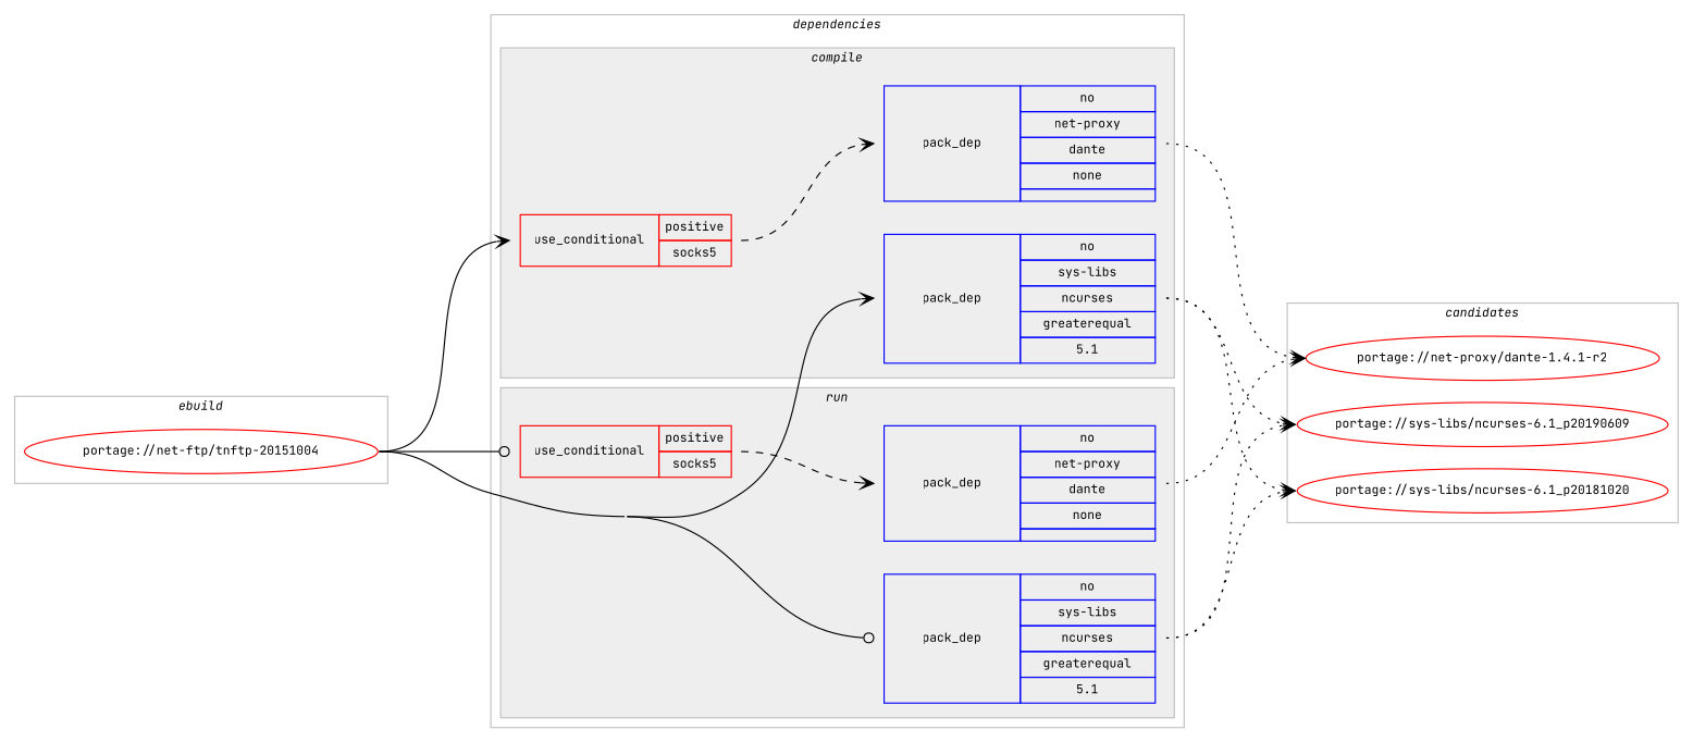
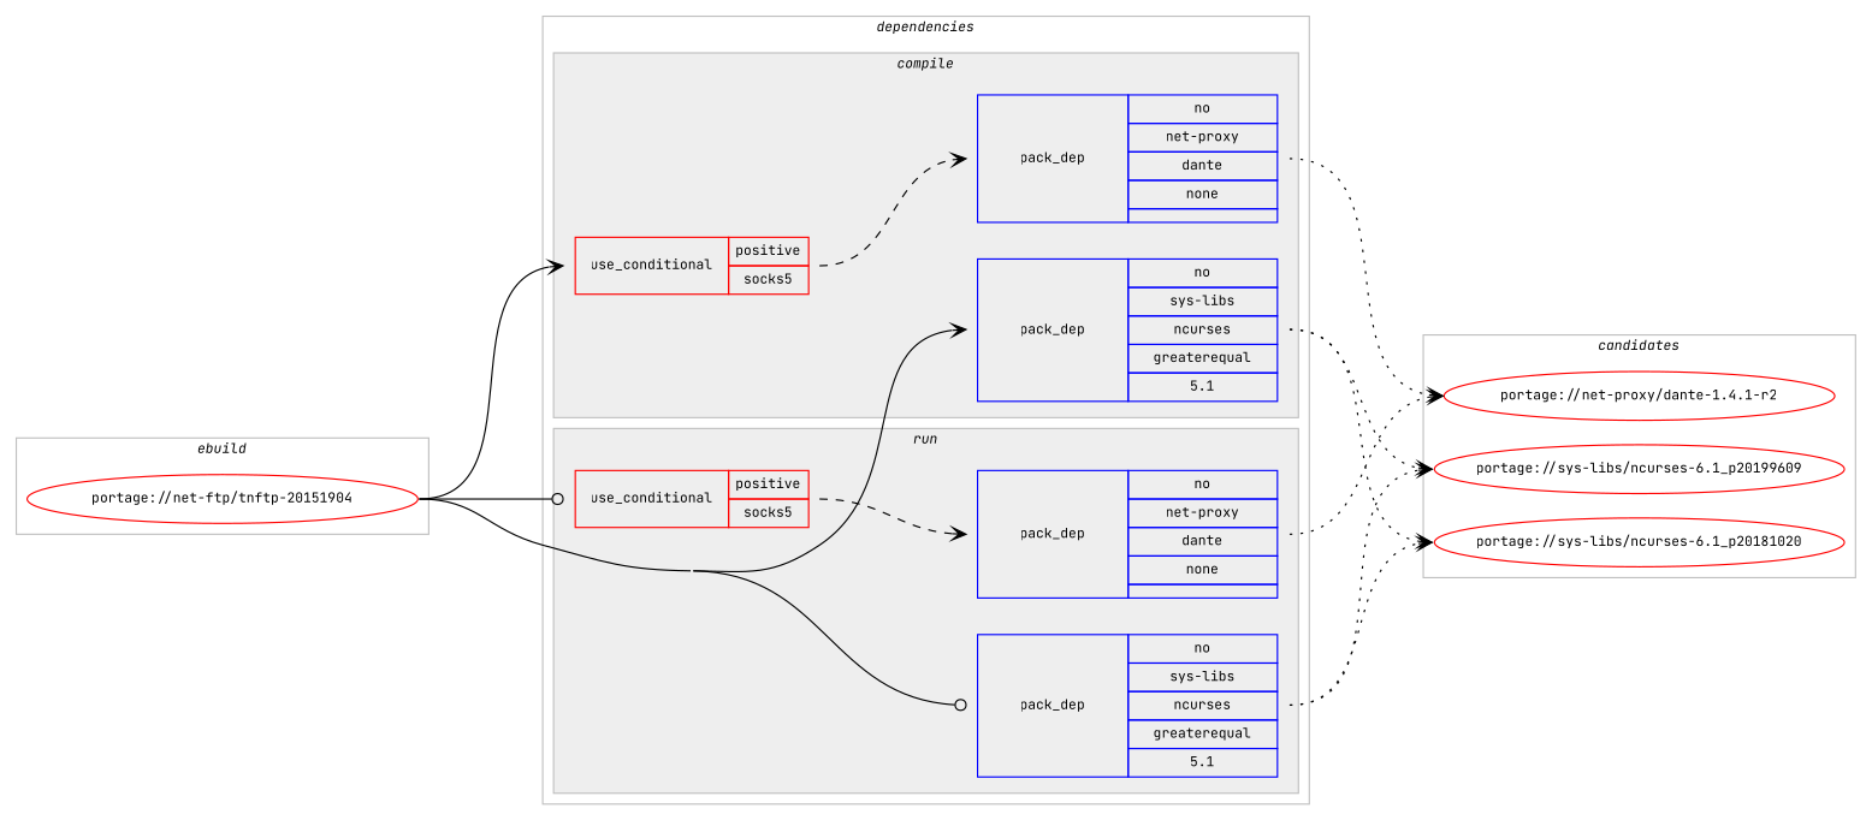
  digraph {
    compound=true
    concentrate=true
    fontname="JetBrains Mono"
    fontsize=10
    newrank=true
    rankdir=LR
    ranksep=1.5
    node [color=red fontname="JetBrains Mono" fontsize=10 shape=none]
    edge [arrowhead=vee fontname="JetBrains Mono" headport=w style=dotted tailport=e weight=20]
-   n1 [label="portage://net-ftp/tnftp-20151004" width=4 shape=""]
+   n1 [label="portage://net-ftp/tnftp-20151904" width=4 shape=""]
    n2 [color=blue label=<<TABLE BORDER="0" CELLBORDER="1" CELLSPACING="0" CELLPADDING="4" WIDTH="220"><TR><TD ROWSPAN="6" CELLPADDING="30">pack_dep</TD></TR><TR><TD WIDTH="110">no</TD></TR><TR><TD>net-proxy</TD></TR><TR><TD>dante</TD></TR><TR><TD>none</TD></TR><TR><TD></TD></TR></TABLE>>]
    n3 [label=<<TABLE BORDER="0" CELLBORDER="1" CELLSPACING="0" CELLPADDING="4"><TR><TD ROWSPAN="3" CELLPADDING="10">use_conditional</TD></TR><TR><TD>positive</TD></TR><TR><TD>socks5</TD></TR></TABLE>>]
    n4 [color=blue label=<<TABLE BORDER="0" CELLBORDER="1" CELLSPACING="0" CELLPADDING="4" WIDTH="220"><TR><TD ROWSPAN="6" CELLPADDING="30">pack_dep</TD></TR><TR><TD WIDTH="110">no</TD></TR><TR><TD>sys-libs</TD></TR><TR><TD>ncurses</TD></TR><TR><TD>greaterequal</TD></TR><TR><TD>5.1</TD></TR></TABLE>>]
    n5 [color=blue label=<<TABLE BORDER="0" CELLBORDER="1" CELLSPACING="0" CELLPADDING="4" WIDTH="220"><TR><TD ROWSPAN="6" CELLPADDING="30">pack_dep</TD></TR><TR><TD WIDTH="110">no</TD></TR><TR><TD>net-proxy</TD></TR><TR><TD>dante</TD></TR><TR><TD>none</TD></TR><TR><TD></TD></TR></TABLE>>]
    n6 [label=<<TABLE BORDER="0" CELLBORDER="1" CELLSPACING="0" CELLPADDING="4"><TR><TD ROWSPAN="3" CELLPADDING="10">use_conditional</TD></TR><TR><TD>positive</TD></TR><TR><TD>socks5</TD></TR></TABLE>>]
    n7 [color=blue label=<<TABLE BORDER="0" CELLBORDER="1" CELLSPACING="0" CELLPADDING="4" WIDTH="220"><TR><TD ROWSPAN="6" CELLPADDING="30">pack_dep</TD></TR><TR><TD WIDTH="110">no</TD></TR><TR><TD>sys-libs</TD></TR><TR><TD>ncurses</TD></TR><TR><TD>greaterequal</TD></TR><TR><TD>5.1</TD></TR></TABLE>>]
    n8 [label="portage://net-proxy/dante-1.4.1-r2" width=4 shape=""]
-   n9 [label="portage://sys-libs/ncurses-6.1_p20190609" width=4 shape=""]
+   n9 [label="portage://sys-libs/ncurses-6.1_p20199609" width=4 shape=""]
    n10 [label="portage://sys-libs/ncurses-6.1_p20181020" width=4 shape=""]
    subgraph cluster_1 {
      color=gray
      label=<<i>ebuild</i>>
      rank=same
      n1
    }
    subgraph cluster_2 {
      color=gray
      label=<<i>dependencies</i>>
      subgraph cluster_3 {
        color=gray
        fillcolor="#eeeeee"
        label=<<i>compile</i>>
        style=filled
        subgraph sub_4 {
          color=gray
          fillcolor="#eeeeee"
          label=<<i>compile</i>>
          style=filled
          n3
          subgraph sub_5 {
            color=gray
            fillcolor="#eeeeee"
            label=<<i>compile</i>>
            style=filled
            n2
          }
        }
        subgraph sub_6 {
          color=gray
          fillcolor="#eeeeee"
          label=<<i>compile</i>>
          style=filled
          n4
        }
      }
      subgraph cluster_7 {
        color=gray
        fillcolor="#eeeeee"
        label=<<i>compile and run</i>>
        style=filled
      }
      subgraph cluster_8 {
        color=gray
        fillcolor="#eeeeee"
        label=<<i>run</i>>
        style=filled
        subgraph sub_9 {
          color=gray
          fillcolor="#eeeeee"
          label=<<i>run</i>>
          style=filled
          n6
          subgraph sub_10 {
            color=gray
            fillcolor="#eeeeee"
            label=<<i>run</i>>
            style=filled
            n5
          }
        }
        subgraph sub_11 {
          color=gray
          fillcolor="#eeeeee"
          label=<<i>run</i>>
          style=filled
          n7
        }
      }
    }
    subgraph cluster_12 {
      color=gray
      label=<<i>candidates</i>>
      rank=same
      subgraph sub_13 {
        color=black
        label=<<i>candidates</i>>
        nodesep=1
        rank=same
        n8
      }
      subgraph sub_14 {
        color=black
        label=<<i>candidates</i>>
        nodesep=1
        rank=same
        n9
        n10
      }
      subgraph sub_15 {
        color=black
        label=<<i>candidates</i>>
        nodesep=1
        rank=same
        n8
      }
      subgraph sub_16 {
        color=black
        label=<<i>candidates</i>>
        nodesep=1
        rank=same
        n9
        n10
      }
    }
    n1 -> n3 [style=solid]
    n1 -> n4 [style=solid]
    n1 -> n6 [arrowhead=odot style=solid]
    n1 -> n7 [arrowhead=odot style=solid]
    n2 -> n8 [weight=100]
    n3 -> n2 [style=dashed]
    n4 -> n9 [weight=100]
    n4 -> n10 [weight=100]
    n5 -> n8 [weight=100]
    n6 -> n5 [style=dashed]
    n7 -> n9 [weight=100]
    n7 -> n10 [weight=100]
  }
